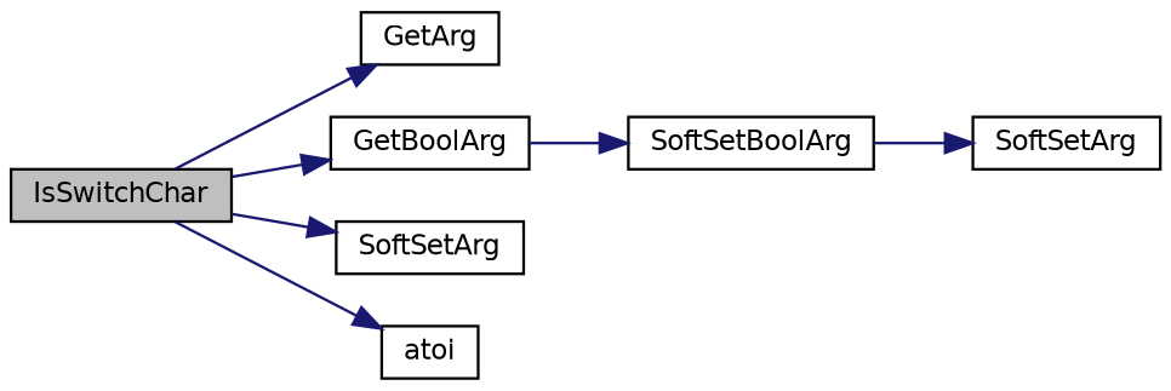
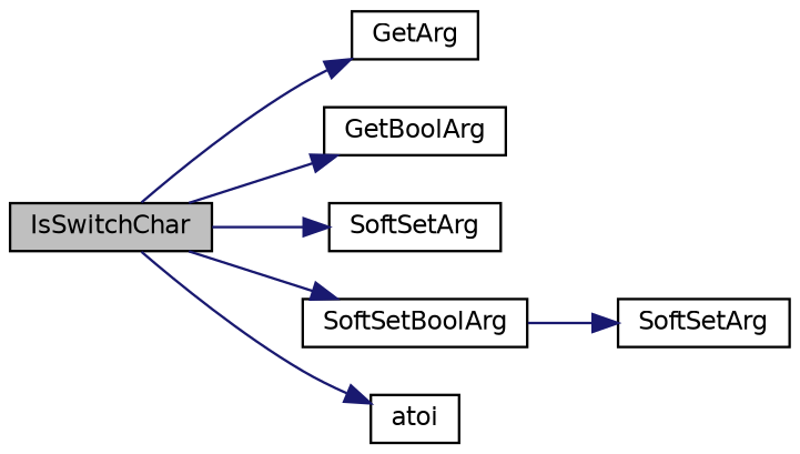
  digraph {
    rankdir=LR
    node [color=black fillcolor=white fontname=Helvetica fontsize=10 shape=record style=filled]
    edge [color=midnightblue fontname=Helvetica fontsize=10 labelfontname=Helvetica labelfontsize=10 style=solid]
    n1 [fillcolor=grey75 fontcolor=black height=0.2 label=IsSwitchChar width=0.4]
    n2 [height=0.2 label=GetArg width=0.4]
    n3 [height=0.2 label=GetBoolArg width=0.4]
    n4 [height=0.2 label=SoftSetArg width=0.4]
    n5 [height=0.2 label=SoftSetBoolArg width=0.4]
    n6 [height=0.2 label=atoi width=0.4]
    n7 [height=0.2 label=SoftSetArg width=0.4]
    n1 -> n2
    n1 -> n3
    n1 -> n4
-   n3 -> n5
+   n1 -> n5
    n1 -> n6
    n5 -> n7
  }
